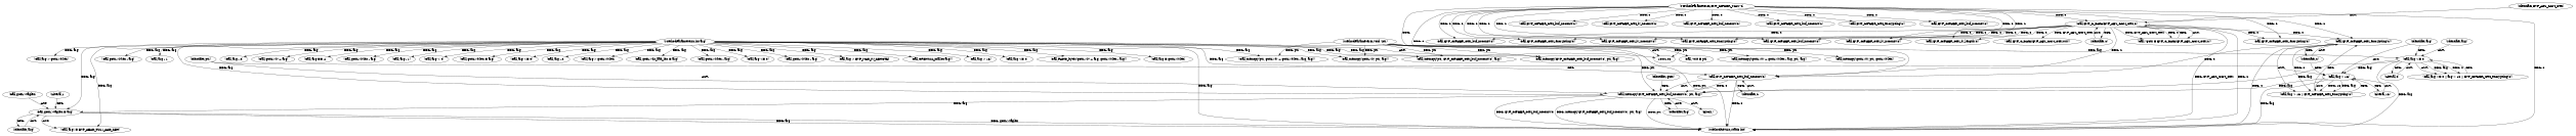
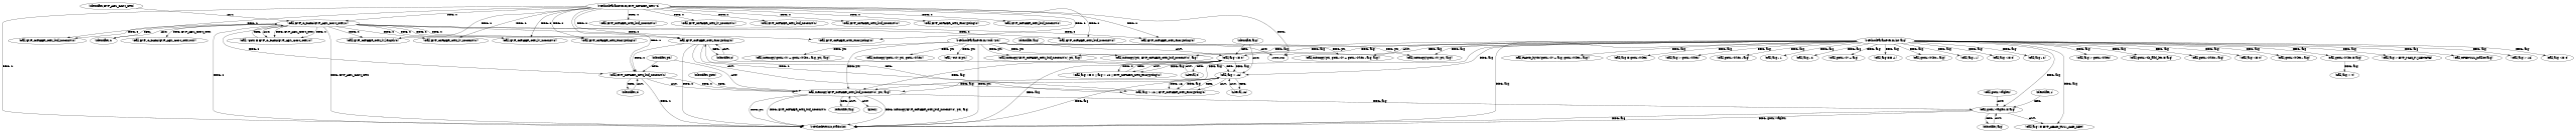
  digraph {
    n1 [label="(Call,memcpy(EVP_CIPHER_CTX_buf_noconst(c), ptr, arg))"]
    n2 [label="(Call,gctx->taglen = arg)"]
    n3 [label="(MethodReturn,static int)"]
    n4 [label="(Identifier,arg)"]
    n5 [label="(Block,)"]
    n6 [label="(Call,arg != EVP_AEAD_TLS1_AAD_LEN)"]
    n7 [label="(Identifier,arg)"]
    n8 [label="(Call,EVP_CIPHER_CTX_buf_noconst(c))"]
    n9 [label="(Identifier,c)"]
    n10 [label="(Call,EVP_CIPHER_CTX_encrypting(c))"]
    n11 [label="(Identifier,c)"]
    n12 [label="(Call,arg > 16 || EVP_CIPHER_CTX_encrypting(c))"]
    n13 [label="(Call,arg > 16)"]
    n14 [label="(Call,EVP_C_DATA(EVP_AES_GCM_CTX,c))"]
    n15 [label="(Call,EVP_CIPHER_CTX_buf_noconst(c))"]
    n16 [label="(Call,EVP_CIPHER_CTX_iv_noconst(c))"]
    n17 [label="(Call,EVP_CIPHER_CTX_buf_noconst(c))"]
    n18 [label="(Call,EVP_CIPHER_CTX_encrypting(c))"]
    n19 [label="(Call,*gctx = EVP_C_DATA(EVP_AES_GCM_CTX,c))"]
    n20 [label="(Identifier,c)"]
    n21 [label="(Call,EVP_CIPHER_CTX_encrypting(c))"]
    n22 [label="(Call,EVP_CIPHER_CTX_iv_length(c))"]
    n23 [label="(Call,EVP_C_DATA(EVP_AES_GCM_CTX,out))"]
    n24 [label="(Call,EVP_CIPHER_CTX_iv_noconst(c))"]
    n25 [label="(Call,EVP_CIPHER_CTX_encrypting(c))"]
-   n26 [label="(MethodParameterIn,EVP_CIPHER_MAX *c)"]
+   n26 [label="(MethodParameterIn,EVP_CIPHER_CTX *c)"]
    n27 [label="(Call,EVP_CIPHER_CTX_buf_noconst(c))"]
    n28 [label="(Call,EVP_CIPHER_CTX_iv_noconst(c))"]
    n29 [label="(Call,EVP_CIPHER_CTX_buf_noconst(c))"]
    n30 [label="(Call,EVP_CIPHER_CTX_buf_noconst(c))"]
    n31 [label="(Call,EVP_CIPHER_CTX_encrypting(c))"]
    n32 [label="(Call,EVP_CIPHER_CTX_buf_noconst(c))"]
    1000108
    n34 [label="(MethodParameterIn,void *ptr)"]
    n35 [label="(Call,memcpy(EVP_CIPHER_CTX_buf_noconst(c), ptr, arg))"]
    n36 [label="(Call,*out = ptr)"]
    n37 [label="(Call,memcpy(ptr, gctx->iv + gctx->ivlen - arg, arg))"]
    n38 [label="(Call,memcpy(gctx->iv + gctx->ivlen - arg, ptr, arg))"]
    n39 [label="(Call,memcpy(gctx->iv, ptr, arg))"]
    n40 [label="(Call,memcpy(gctx->iv, ptr, gctx->ivlen))"]
    n41 [label="(Call,memcpy(ptr, EVP_CIPHER_CTX_buf_noconst(c), arg))"]
    n42 [label="(Literal,16)"]
    n43 [label="(Call,arg <= 0)"]
    n44 [label="(Literal,0)"]
    n45 [label="(Call,arg <= 0 || arg > 16 || EVP_CIPHER_CTX_encrypting(c))"]
    n46 [label="(MethodParameterIn,int arg)"]
    n47 [label="(Call,arg - 2)"]
    n48 [label="(Call,arg > gctx->ivlen)"]
    n49 [label="(Call,gctx->tls_aad_len = arg)"]
    n50 [label="(Call,gctx->ivlen - arg)"]
    n51 [label="(Call,arg <= 0)"]
    n52 [label="(Call,gctx->ivlen - arg)"]
    n53 [label="(Call,arg > EVP_MAX_IV_LENGTH)"]
    n54 [label="(Call,OPENSSL_malloc(arg))"]
    n55 [label="(Call,arg > 16)"]
    n56 [label="(Call,arg <= 0)"]
    n57 [label="(Call,RAND_bytes(gctx->iv + arg, gctx->ivlen - arg))"]
    n58 [label="(Call,arg = gctx->ivlen)"]
    n59 [label="(Call,arg > gctx->ivlen)"]
    n60 [label="(Call,gctx->ivlen - arg)"]
    n61 [label="(Call,arg - 1)"]
    n62 [label="(Call,arg - 2)"]
    n63 [label="(Call,gctx->iv + arg)"]
    n64 [label="(Call,arg == -1)"]
    n65 [label="(Call,gctx->ivlen - arg)"]
    n66 [label="(Call,arg - 1)"]
    n67 [label="(Call,arg < 4)"]
    n68 [label="(Call,gctx->ivlen = arg)"]
    n69 [label="(Call,arg <= 0)"]
    n70 [label="(Identifier,EVP_AES_GCM_CTX)"]
    n71 [label="(Identifier,arg)"]
-   n72 [label="(Literal,1)"]
+   n72 [label="(Identifier,1)"]
    n73 [label="(Identifier,gctx)"]
    n74 [label="(Call,gctx->taglen)"]
    n75 [label="(Identifier,arg)"]
    n76 [label="(Identifier,ptr)"]
    n1 -> n2 [label="DDG: arg"]
    n1 -> n3 [label="DDG: memcpy(EVP_CIPHER_CTX_buf_noconst(c), ptr, arg)"]
    n1 -> n3 [label="DDG: ptr"]
    n1 -> n3 [label="DDG: EVP_CIPHER_CTX_buf_noconst(c)"]
    n1 -> n4 [label="CFG: "]
    n1 -> n5 [label="AST: "]
    n2 -> n3 [label="DDG: gctx->taglen"]
    n2 -> n3 [label="DDG: arg"]
    n2 -> n6 [label="AST: "]
    n2 -> n7 [label="CFG: "]
    n4 -> n1 [label="AST: "]
    n7 -> n2 [label="AST: "]
    n8 -> n1 [label="AST: "]
    n8 -> n1 [label="DDG: c"]
    n8 -> n3 [label="DDG: c"]
    n8 -> n9 [label="CFG: "]
    n9 -> n8 [label="AST: "]
    n10 -> n3 [label="DDG: c"]
    n10 -> n8 [label="DDG: c"]
    n10 -> n11 [label="CFG: "]
    n10 -> n12 [label="AST: "]
    n10 -> n12 [label="DDG: c"]
    n11 -> n10 [label="AST: "]
    n11 -> n13 [label="CFG: "]
    n12 -> n10 [label="CFG: "]
    n12 -> n13 [label="CFG: "]
    n13 -> n1 [label="DDG: arg"]
    n13 -> n3 [label="DDG: arg"]
    n13 -> n12 [label="AST: "]
    n13 -> n12 [label="DDG: arg"]
    n13 -> n12 [label="DDG: 16"]
    n13 -> n42 [label="CFG: "]
    n14 -> n3 [label="DDG: EVP_AES_GCM_CTX"]
    n14 -> n3 [label="DDG: c"]
    n14 -> n8 [label="DDG: c"]
    n14 -> n10 [label="DDG: c"]
    n14 -> n15 [label="DDG: c"]
    n14 -> n16 [label="DDG: c"]
    n14 -> n17 [label="DDG: c"]
    n14 -> n18 [label="DDG: c"]
    n14 -> n19 [label="AST: "]
    n14 -> n19 [label="DDG: EVP_AES_GCM_CTX"]
    n14 -> n19 [label="DDG: c"]
    n14 -> n20 [label="CFG: "]
    n14 -> n21 [label="DDG: c"]
    n14 -> n22 [label="DDG: c"]
    n14 -> n23 [label="DDG: EVP_AES_GCM_CTX"]
    n14 -> n24 [label="DDG: c"]
    n14 -> n25 [label="DDG: c"]
    n19 -> n14 [label="CFG: "]
    n20 -> n14 [label="AST: "]
    n26 -> n3 [label="DDG: c"]
    n26 -> n8 [label="DDG: c"]
    n26 -> n10 [label="DDG: c"]
    n26 -> n14 [label="DDG: c"]
    n26 -> n15 [label="DDG: c"]
    n26 -> n16 [label="DDG: c"]
    n26 -> n17 [label="DDG: c"]
    n26 -> n18 [label="DDG: c"]
    n26 -> n21 [label="DDG: c"]
    n26 -> n22 [label="DDG: c"]
    n26 -> n24 [label="DDG: c"]
    n26 -> n25 [label="DDG: c"]
    n26 -> n27 [label="DDG: c"]
    n26 -> n28 [label="DDG: c"]
    n26 -> n29 [label="DDG: c"]
    n26 -> n30 [label="DDG: c"]
    n26 -> n31 [label="DDG: c"]
    n26 -> n32 [label="DDG: c"]
    n26 -> 1000108 [label="DDG: "]
    n34 -> n1 [label="DDG: ptr"]
    n34 -> n3 [label="DDG: ptr"]
    n34 -> 1000108 [label="AST: "]
    n34 -> n35 [label="DDG: ptr"]
    n34 -> n36 [label="DDG: ptr"]
    n34 -> n37 [label="DDG: ptr"]
    n34 -> n38 [label="DDG: ptr"]
    n34 -> n39 [label="DDG: ptr"]
    n34 -> n40 [label="DDG: ptr"]
    n34 -> n41 [label="DDG: ptr"]
    n42 -> n13 [label="AST: "]
    n43 -> n1 [label="DDG: arg"]
    n43 -> n3 [label="DDG: arg"]
    n43 -> n13 [label="DDG: arg"]
    n43 -> n44 [label="CFG: "]
    n43 -> n45 [label="AST: "]
    n43 -> n45 [label="DDG: arg"]
    n43 -> n45 [label="DDG: 0"]
    n44 -> n43 [label="AST: "]
    n45 -> n43 [label="CFG: "]
    n46 -> n1 [label="DDG: arg"]
    n46 -> n2 [label="DDG: arg"]
    n46 -> n3 [label="DDG: arg"]
    n46 -> n6 [label="DDG: arg"]
    n46 -> n13 [label="DDG: arg"]
    n46 -> 1000108 [label="AST: "]
    n46 -> n35 [label="DDG: arg"]
    n46 -> n37 [label="DDG: arg"]
    n46 -> n39 [label="DDG: arg"]
    n46 -> n41 [label="DDG: arg"]
    n46 -> n43 [label="DDG: arg"]
    n46 -> n47 [label="DDG: arg"]
    n46 -> n48 [label="DDG: arg"]
    n46 -> n49 [label="DDG: arg"]
    n46 -> n50 [label="DDG: arg"]
    n46 -> n51 [label="DDG: arg"]
    n46 -> n52 [label="DDG: arg"]
    n46 -> n53 [label="DDG: arg"]
    n46 -> n54 [label="DDG: arg"]
    n46 -> n55 [label="DDG: arg"]
    n46 -> n56 [label="DDG: arg"]
    n46 -> n57 [label="DDG: arg"]
    n46 -> n58 [label="DDG: arg"]
    n46 -> n59 [label="DDG: arg"]
    n46 -> n60 [label="DDG: arg"]
    n46 -> n61 [label="DDG: arg"]
    n46 -> n62 [label="DDG: arg"]
    n46 -> n63 [label="DDG: arg"]
    n46 -> n64 [label="DDG: arg"]
    n46 -> n65 [label="DDG: arg"]
    n46 -> n66 [label="DDG: arg"]
-   n46 -> n67 [label="DDG: arg"]
+   n68 -> n67 [label="DDG: arg"]
    n46 -> n68 [label="DDG: arg"]
    n46 -> n69 [label="DDG: arg"]
    n70 -> n14 [label="AST: "]
    n71 -> n43 [label="AST: "]
    n72 -> n2 [label="CFG: "]
    n73 -> n1 [label="CFG: "]
    n74 -> n2 [label="AST: "]
    n75 -> n13 [label="AST: "]
    n75 -> n43 [label="CFG: "]
    n76 -> n1 [label="AST: "]
    n76 -> n8 [label="CFG: "]
  }
